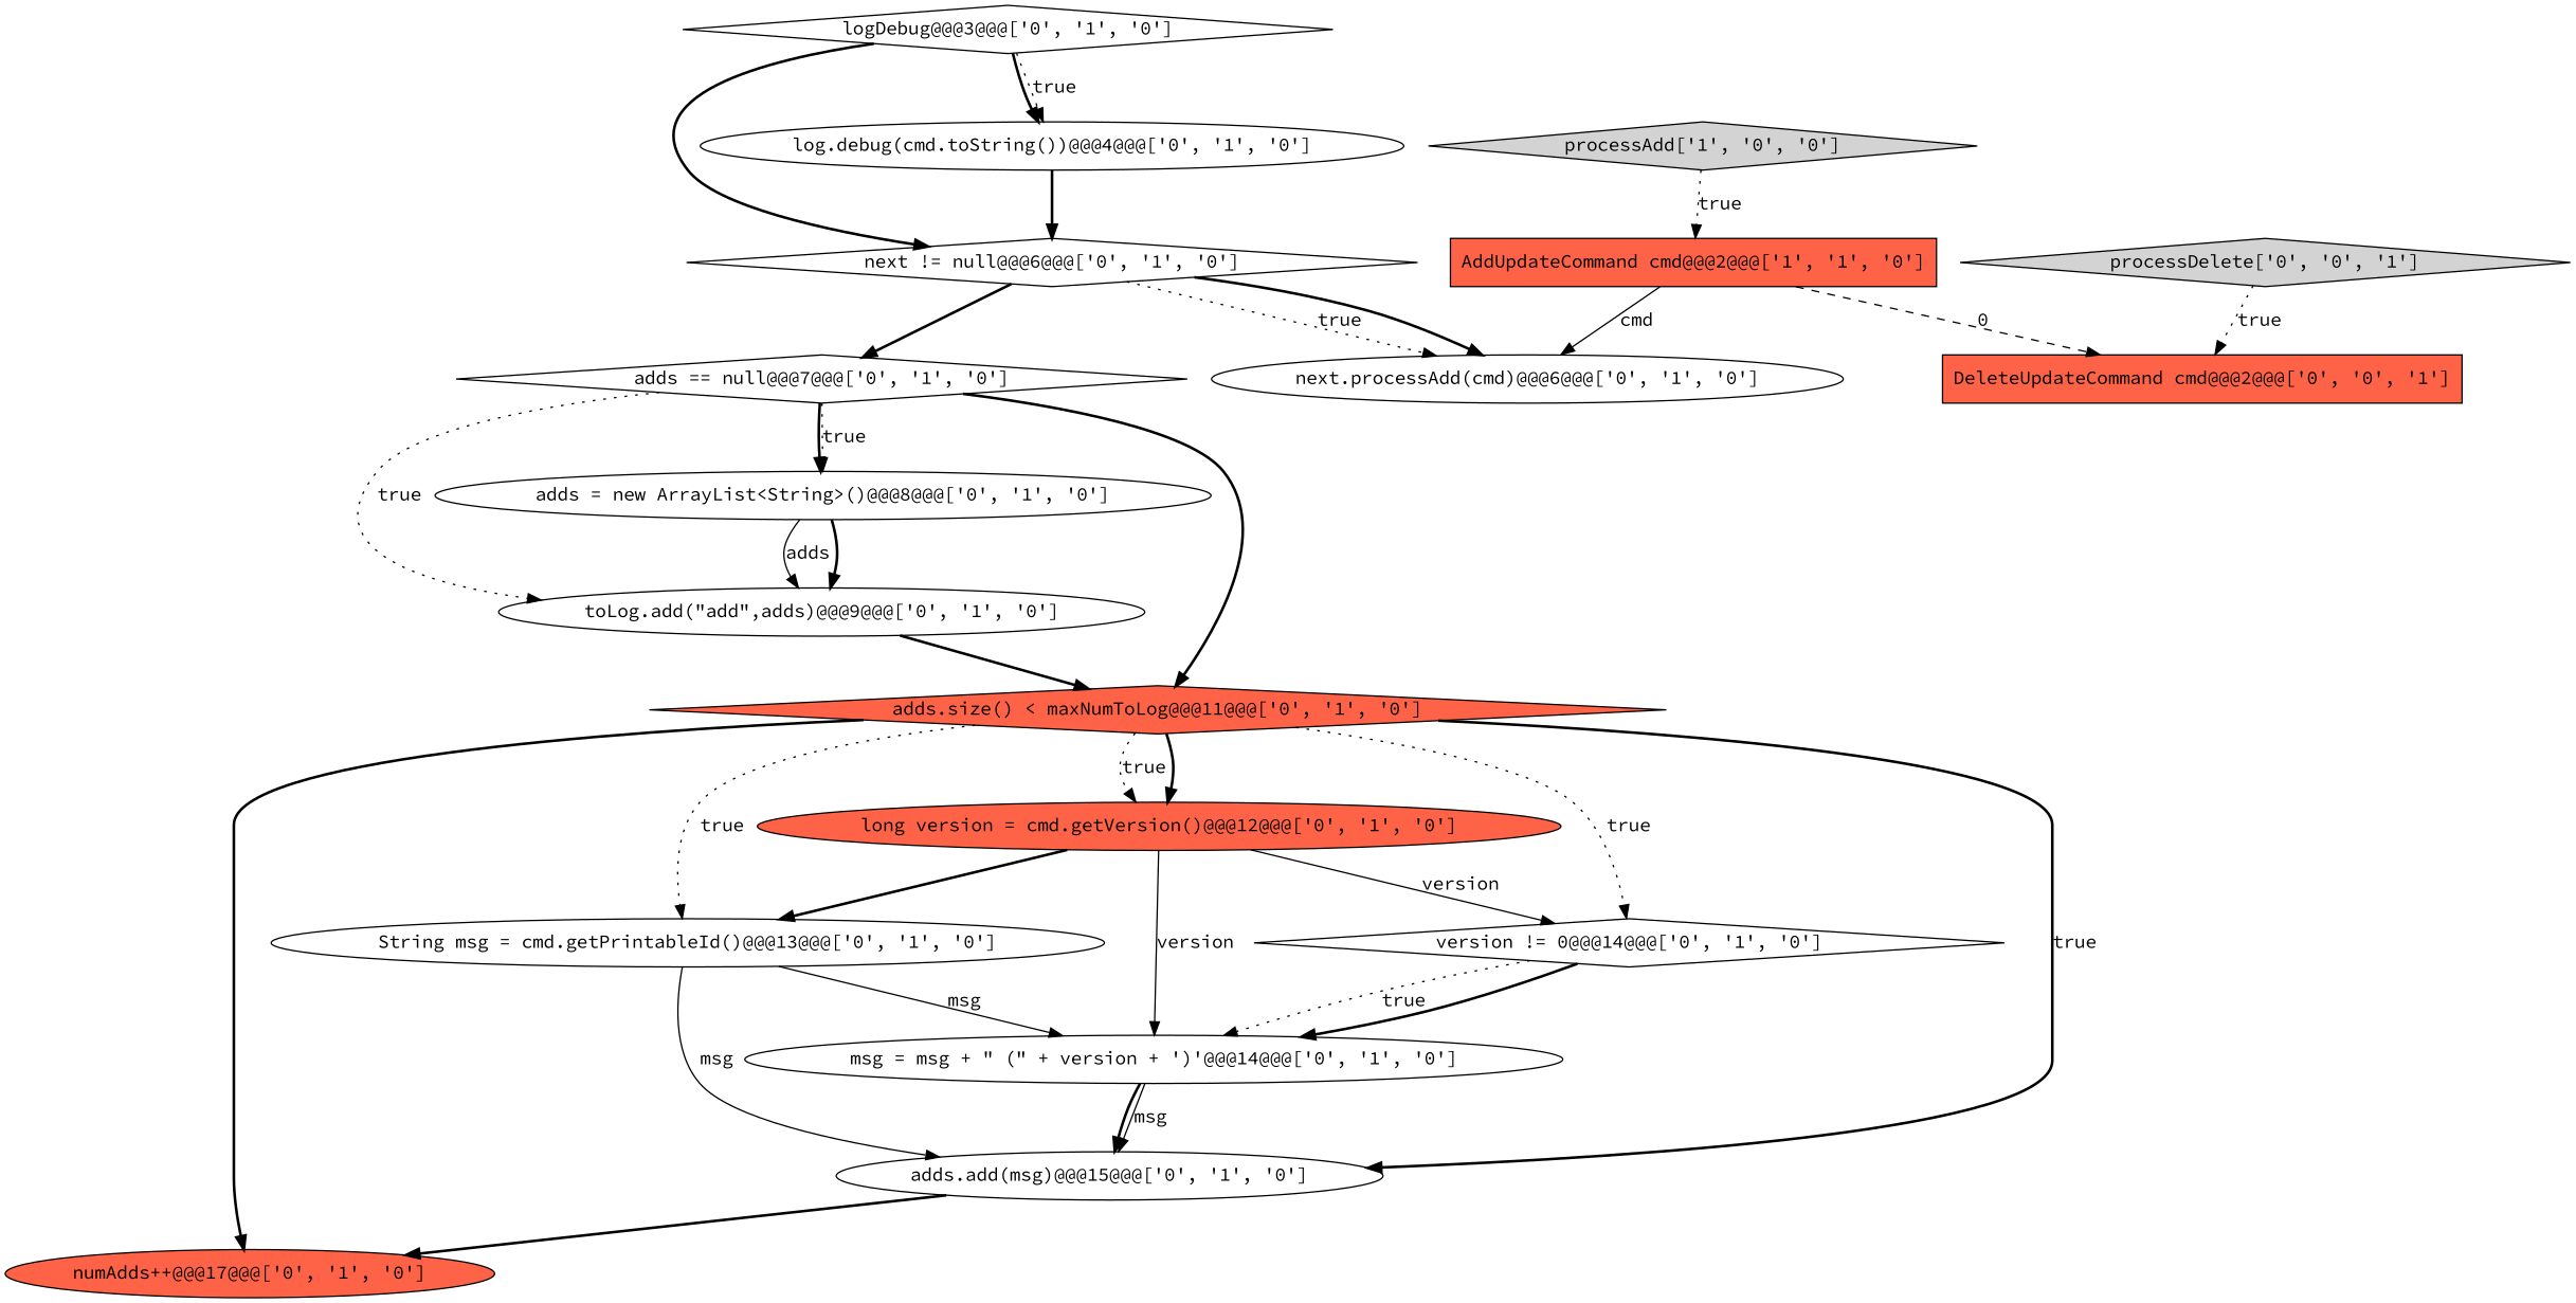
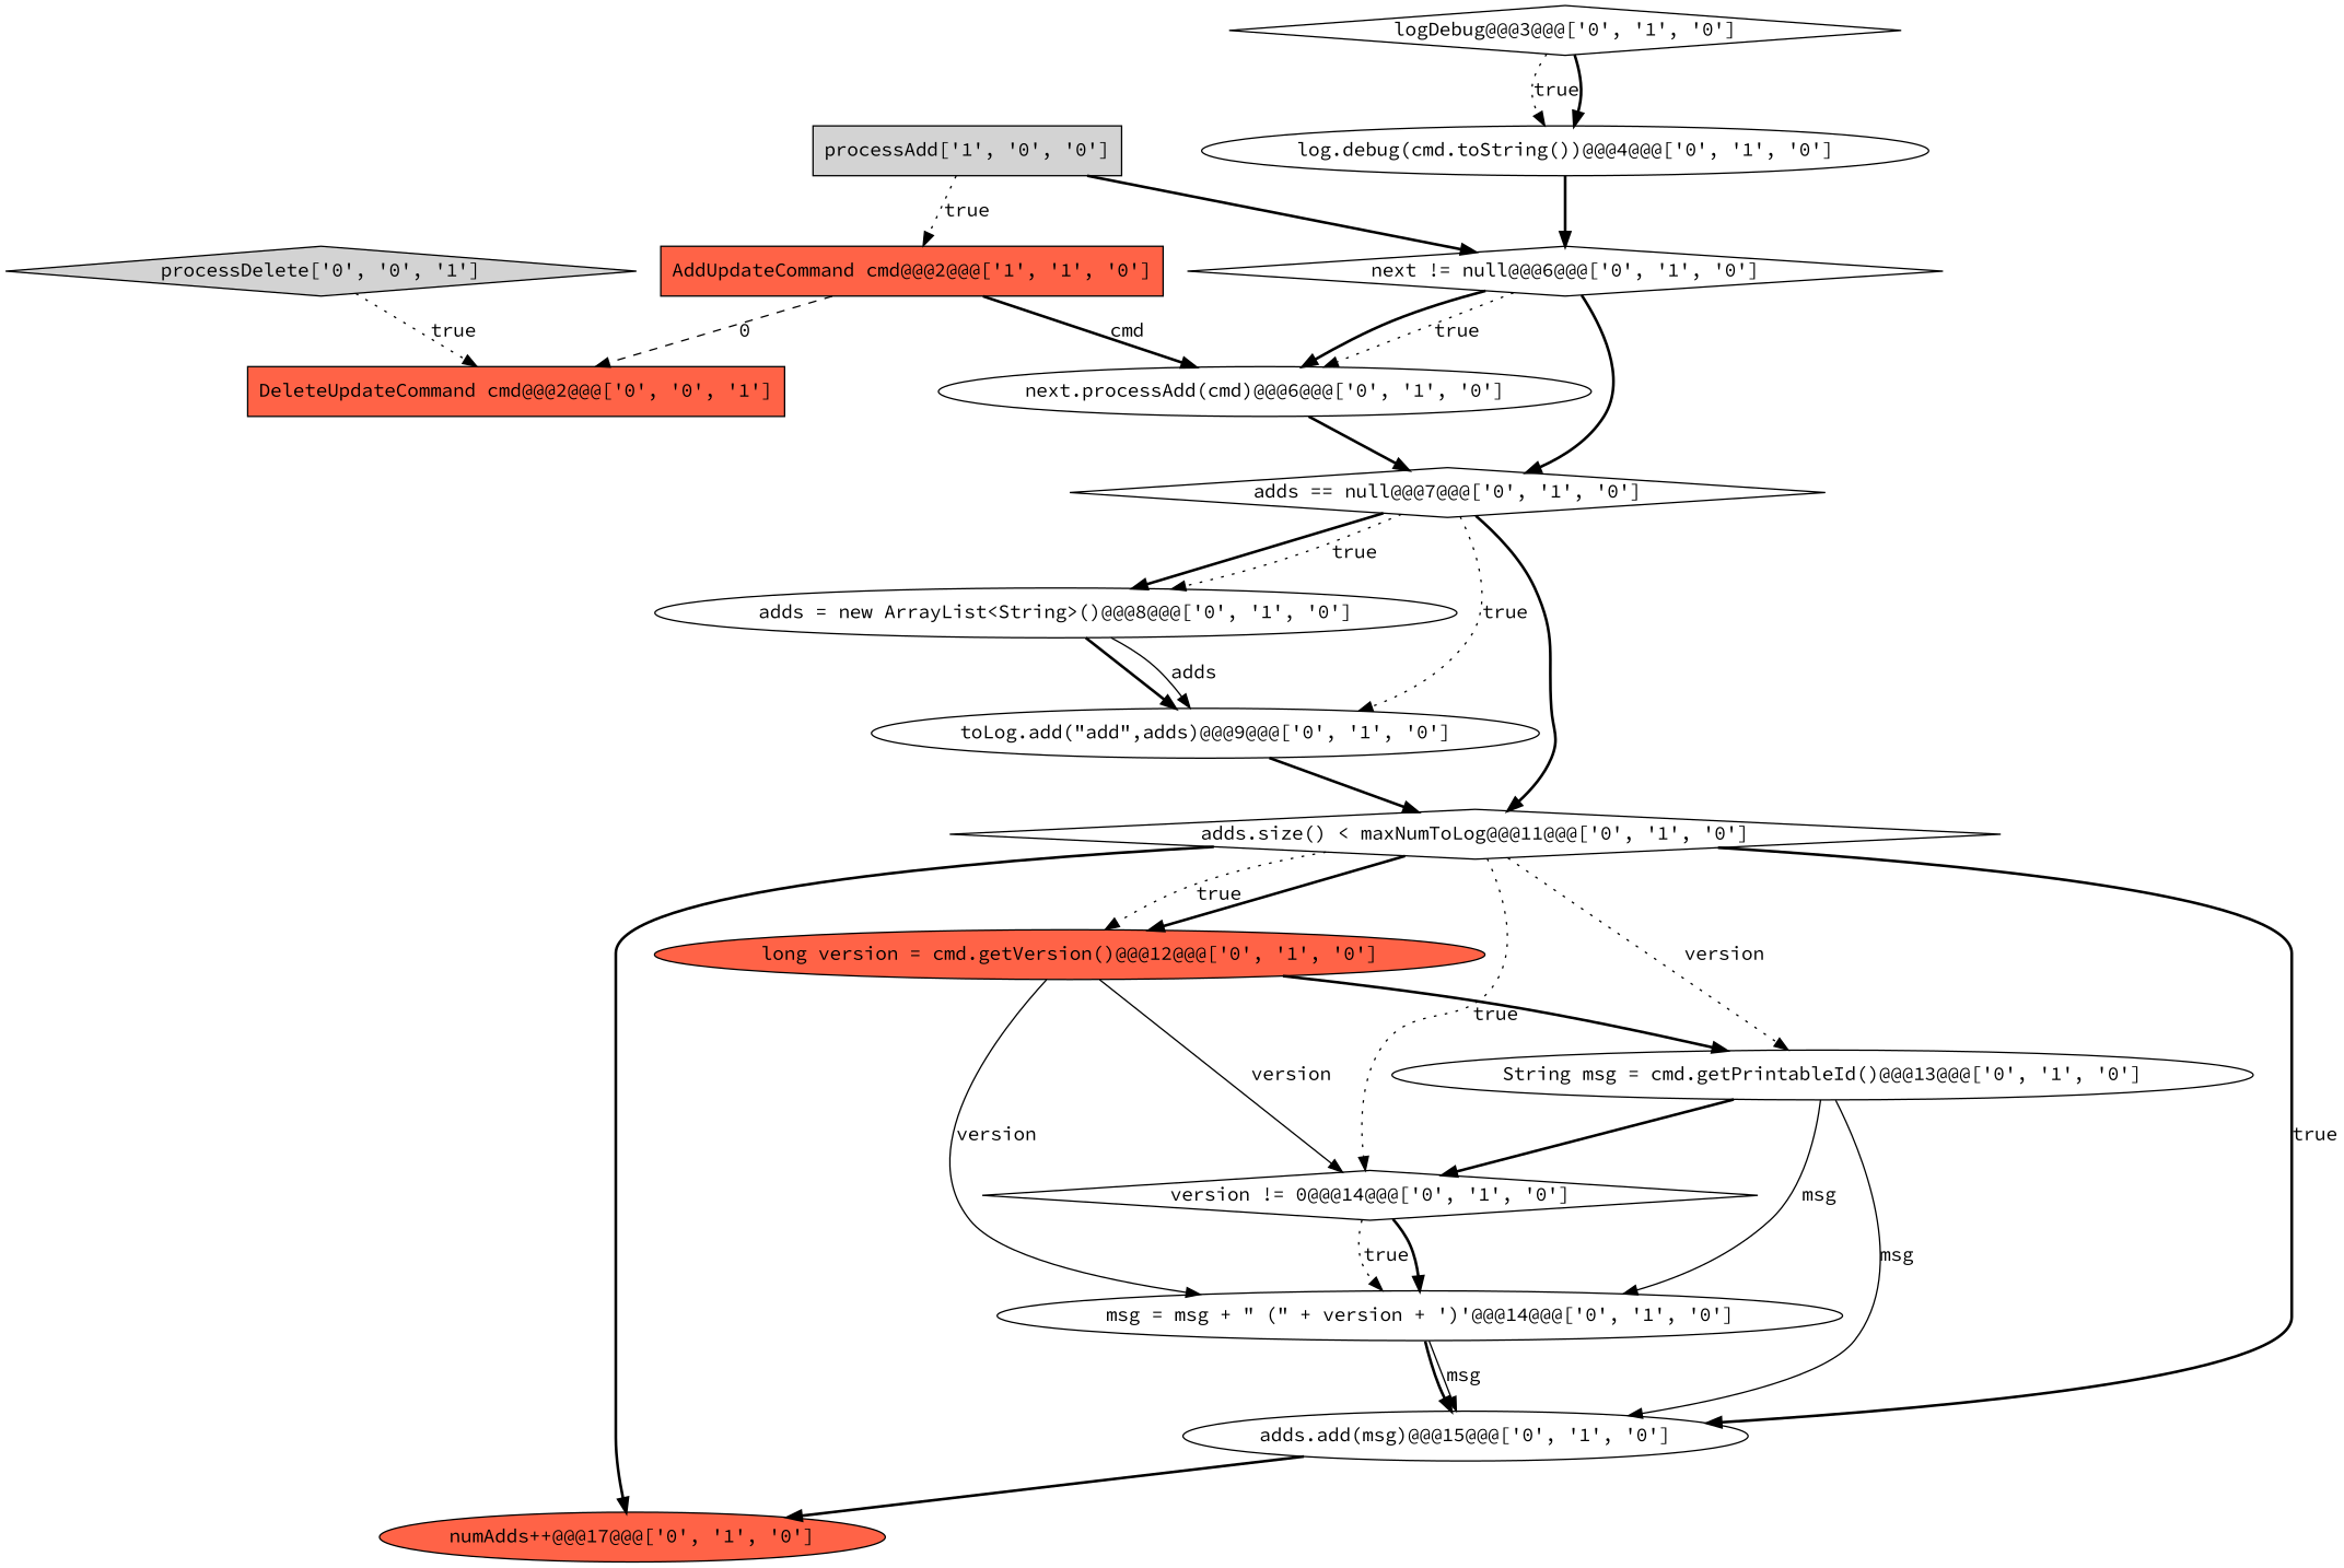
  digraph {
    fontname="Source Code Pro"
    node [fillcolor=white fontname="Source Code Pro" shape=ellipse style=filled]
    edge [fontname="Source Code Pro" style=bold]
    n1 [label="adds = new ArrayList<String>()@@@8@@@['0', '1', '0']"]
    n2 [label="toLog.add(\"add\",adds)@@@9@@@['0', '1', '0']"]
-   n3 [fillcolor=tomato label="adds.size() < maxNumToLog@@@11@@@['0', '1', '0']" shape=diamond]
+   n3 [label="adds.size() < maxNumToLog@@@11@@@['0', '1', '0']" shape=diamond]
    n4 [label="adds == null@@@7@@@['0', '1', '0']" shape=diamond]
    n5 [label="version != 0@@@14@@@['0', '1', '0']" shape=diamond]
    n6 [label="adds.add(msg)@@@15@@@['0', '1', '0']"]
    n7 [fillcolor=tomato label="long version = cmd.getVersion()@@@12@@@['0', '1', '0']"]
    n8 [label="String msg = cmd.getPrintableId()@@@13@@@['0', '1', '0']"]
    n9 [fillcolor=tomato label="numAdds++@@@17@@@['0', '1', '0']"]
    n10 [label="log.debug(cmd.toString())@@@4@@@['0', '1', '0']"]
    n11 [label="next != null@@@6@@@['0', '1', '0']" shape=diamond]
    n12 [label="next.processAdd(cmd)@@@6@@@['0', '1', '0']"]
    n13 [label="msg = msg + \" (\" + version + ')'@@@14@@@['0', '1', '0']"]
    n14 [fillcolor=tomato label="AddUpdateCommand cmd@@@2@@@['1', '1', '0']" shape=box]
    n15 [fillcolor=tomato label="DeleteUpdateCommand cmd@@@2@@@['0', '0', '1']" shape=box]
    n16 [label="logDebug@@@3@@@['0', '1', '0']" shape=diamond]
    n17 [fillcolor=lightgray label="processDelete['0', '0', '1']" shape=diamond]
-   n18 [fillcolor=lightgray label="processAdd['1', '0', '0']" shape=diamond]
+   n18 [fillcolor=lightgray label="processAdd['1', '0', '0']" shape=box]
    n1 -> n2
    n1 -> n2 [label=adds style=solid]
    n2 -> n3
    n3 -> n5 [label=true style=dotted]
    n3 -> n6 [label=true]
    n3 -> n7
    n3 -> n7 [label=true style=dotted]
-   n3 -> n8 [label=true style=dotted]
+   n3 -> n8 [label=version style=dotted]
    n3 -> n9
    n4 -> n1
    n4 -> n1 [label=true style=dotted]
    n4 -> n2 [label=true style=dotted]
    n4 -> n3
    n5 -> n13 [label=true style=dotted]
    n5 -> n13
    n6 -> n9
    n7 -> n5 [label=version style=solid]
    n7 -> n8
    n7 -> n13 [label=version style=solid]
+   n8 -> n5
    n8 -> n6 [label=msg style=solid]
    n8 -> n13 [label=msg style=solid]
    n10 -> n11
    n11 -> n4
    n11 -> n12 [label=true style=dotted]
    n11 -> n12
+   n12 -> n4
    n13 -> n6 [label=msg style=solid]
    n13 -> n6
-   n14 -> n12 [label=cmd style=solid]
+   n14 -> n12 [label=cmd]
    n14 -> n15 [label=0 style=dashed]
    n16 -> n10 [label=true style=dotted]
    n16 -> n10
-   n16 -> n11
+   n18 -> n11
    n17 -> n15 [label=true style=dotted]
    n18 -> n14 [label=true style=dotted]
  }
